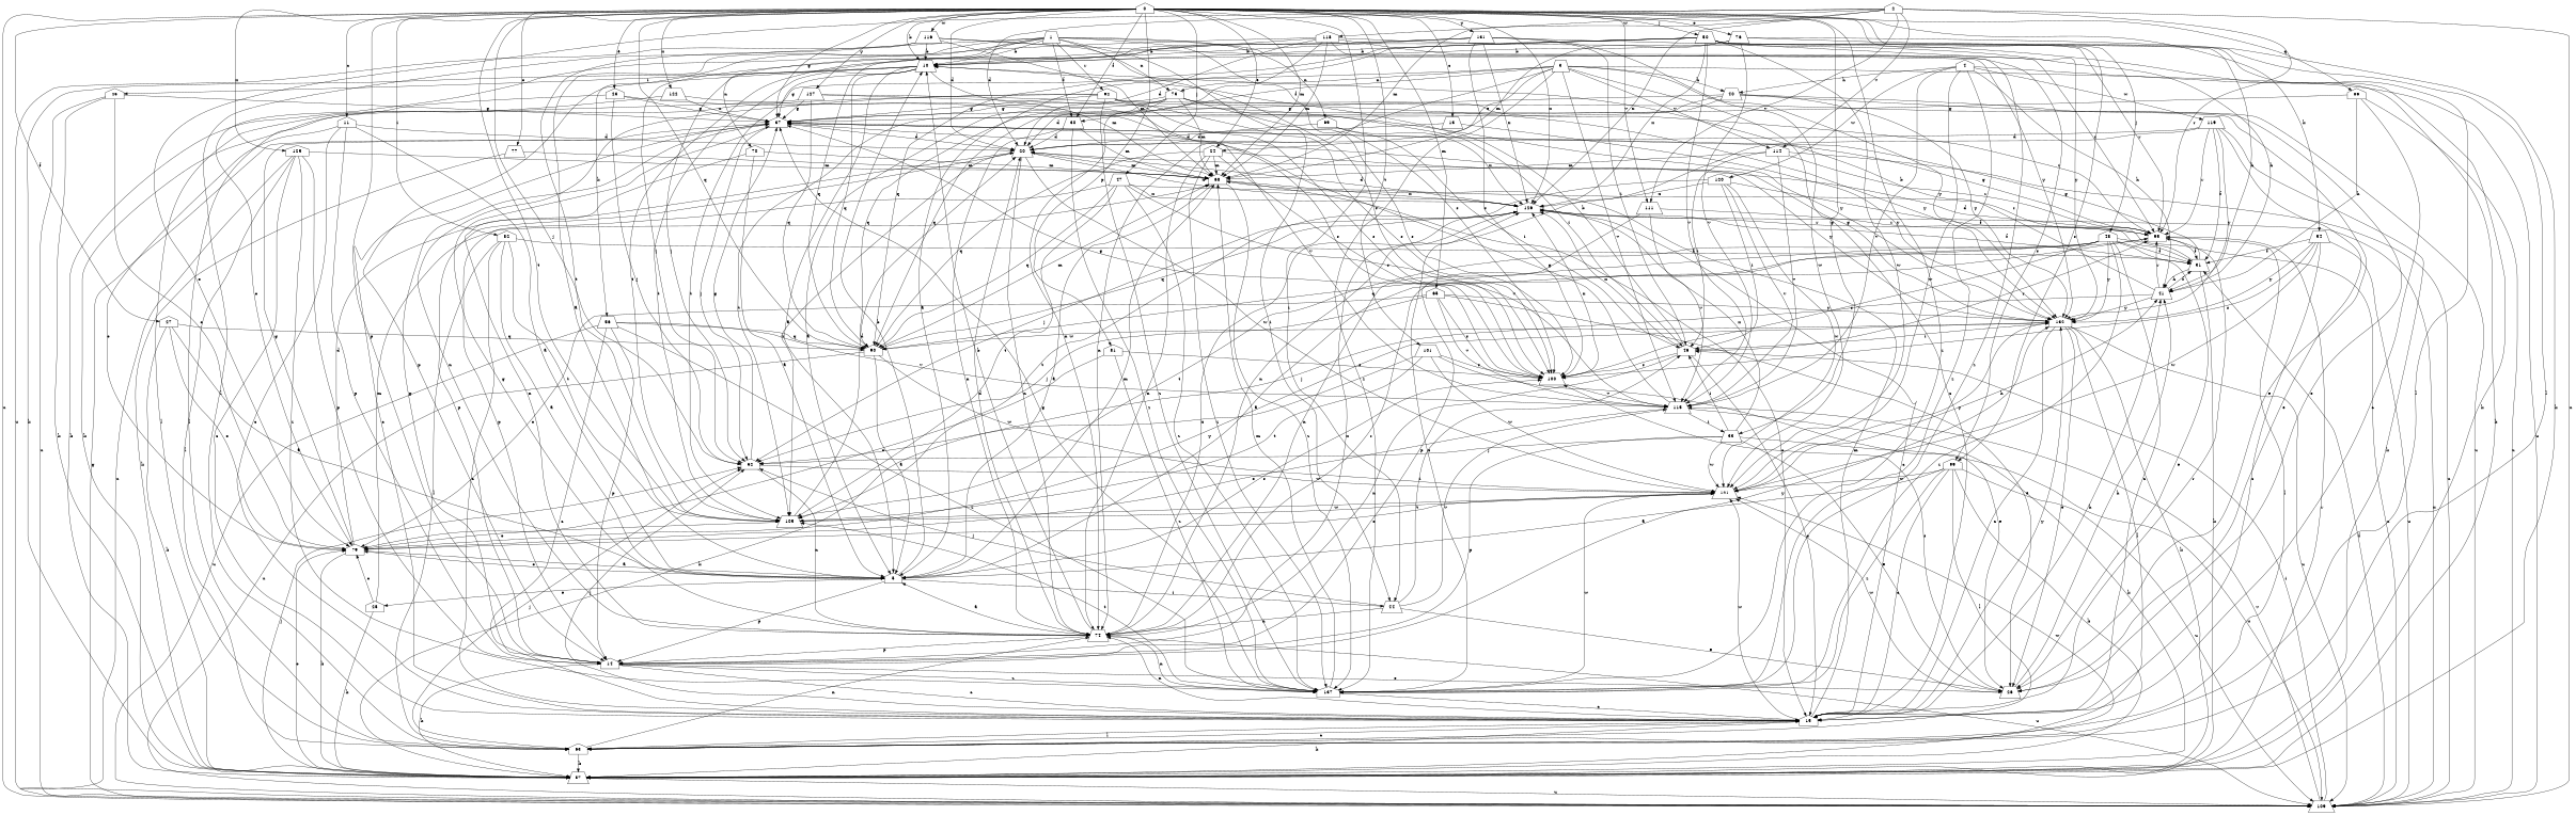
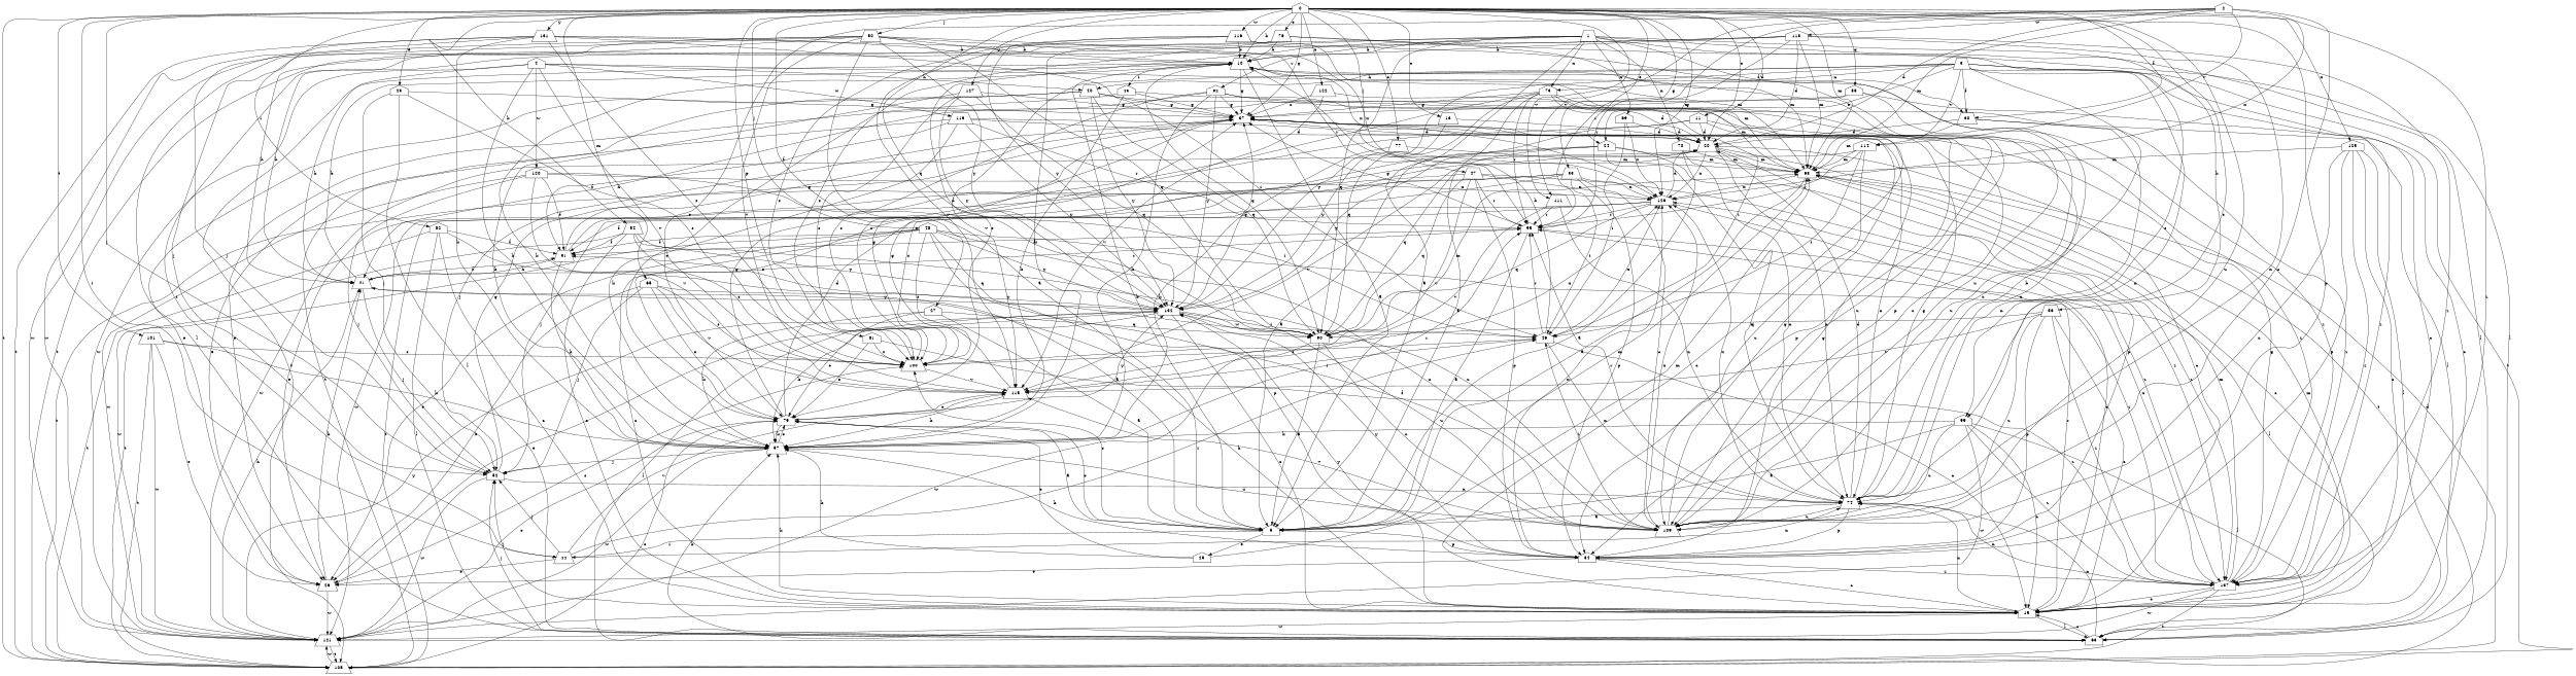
  strict digraph {
    node [shape=house]
    10 [shape=trapezium]
    0
    11
    13 [shape=trapezium]
    20 [shape=trapezium]
    23
    24
    27
    30 [shape=trapezium]
    33 [shape=trapezium]
    37
    n12 [label=82]
    44 [shape=trapezium]
    47 [shape=trapezium]
    48
    50 [shape=trapezium]
    52
    54 [shape=trapezium]
    65
    68
    76 [shape=trapezium]
    77 [shape=trapezium]
    81
-   84 [label=14]
+   84
    86
    90
    99
    101 [shape=trapezium]
    105 [shape=trapezium]
    109 [shape=trapezium]
    111 [shape=trapezium]
    116 [shape=trapezium]
    122 [shape=trapezium]
    125
    126
    127 [shape=trapezium]
    131 [shape=trapezium]
    137
    5
    57 [shape=trapezium]
    45
    79
    15
    132
    74 [shape=trapezium]
    121 [shape=trapezium]
    63
    100 [shape=trapezium]
    26 [shape=trapezium]
    46
    31 [shape=trapezium]
    115 [shape=trapezium]
    95
    41 [shape=trapezium]
    1 [shape=trapezium]
    56 [shape=trapezium]
    69
    70
    73
    92
    25
    2
    114
    118
    3 [shape=trapezium]
    40 [shape=trapezium]
    4
    119 [shape=trapezium]
    120
    10 -> 37 [label=g]
    10 -> 68 [label=m]
    10 -> 84 [label=p]
    10 -> 90 [label=q]
    10 -> 105 [label=t]
    10 -> 5 [label=a]
    10 -> 57 [label=k]
    10 -> 45 [label=i]
    0 -> 10 [label=b]
    0 -> 11 [label=c]
    0 -> 13 [label=c]
    0 -> 20 [label=d]
    0 -> 23 [label=e]
    0 -> 24 [label=e]
    0 -> 27 [label=f]
    0 -> 30 [label=f]
    0 -> 33 [label=g]
    0 -> 37 [label=g]
    0 -> n12 [label=i]
    0 -> 44 [label=i]
    0 -> 47 [label=j]
    0 -> 48 [label=j]
    0 -> 50 [label=j]
    0 -> 52 [label=j]
    0 -> 54 [label=k]
    0 -> 65 [label=m]
    0 -> 68 [label=m]
    0 -> 76 [label=o]
    0 -> 77 [label=o]
    0 -> 81 [label=p]
    0 -> 84 [label=p]
    0 -> 86 [label=q]
    0 -> 90 [label=q]
    0 -> 99 [label=s]
    0 -> 101 [label=t]
    0 -> 105 [label=t]
    0 -> 109 [label=u]
    0 -> 111 [label=v]
    0 -> 116 [label=w]
    0 -> 122 [label=x]
    0 -> 125 [label=x]
    0 -> 126 [label=x]
    0 -> 127 [label=y]
    0 -> 131 [label=y]
    0 -> 137 [label=z]
    11 -> 20 [label=d]
    11 -> 84 [label=p]
    11 -> 5 [label=a]
    11 -> 79 [label=o]
    11 -> 15 [label=c]
    13 -> 20 [label=d]
    13 -> 132 [label=y]
    20 -> 68 [label=m]
    20 -> 84 [label=p]
    20 -> 105 [label=t]
    20 -> 126 [label=x]
    20 -> 74 [label=n]
    20 -> 121 [label=w]
    23 -> 37 [label=g]
    23 -> 52 [label=j]
    23 -> 63 [label=l]
    23 -> 100 [label=s]
    24 -> 68 [label=m]
    24 -> 90 [label=q]
    24 -> 137 [label=z]
    24 -> 132 [label=y]
    24 -> 74 [label=n]
    24 -> 100 [label=s]
    27 -> 90 [label=q]
    27 -> 5 [label=a]
    27 -> 57 [label=k]
    27 -> 79 [label=o]
    30 -> 20 [label=d]
    30 -> 68 [label=m]
    30 -> 137 [label=z]
    30 -> 74 [label=n]
    33 -> 52 [label=j]
    33 -> 84 [label=p]
    33 -> 109 [label=u]
    33 -> 126 [label=x]
    33 -> 121 [label=w]
    33 -> 26 [label=e]
    33 -> 46 [label=i]
    37 -> 20 [label=d]
    37 -> 52 [label=j]
    37 -> 15 [label=c]
    n12 -> 105 [label=t]
    n12 -> 5 [label=a]
    n12 -> 15 [label=c]
    n12 -> 63 [label=l]
    n12 -> 31 [label=f]
    44 -> 52 [label=j]
    44 -> 74 [label=n]
    44 -> 26 [label=e]
    44 -> 46 [label=i]
    44 -> 115 [label=v]
    47 -> 84 [label=p]
    47 -> 90 [label=q]
    47 -> 105 [label=t]
    47 -> 126 [label=x]
    47 -> 137 [label=z]
    47 -> 115 [label=v]
    47 -> 95 [label=r]
    48 -> 84 [label=p]
    48 -> 90 [label=q]
    48 -> 105 [label=t]
    48 -> 109 [label=u]
    48 -> 137 [label=z]
    48 -> 15 [label=c]
    48 -> 132 [label=y]
    48 -> 100 [label=s]
    48 -> 26 [label=e]
    48 -> 31 [label=f]
    50 -> 10 [label=b]
    50 -> 52 [label=j]
    50 -> 90 [label=q]
    50 -> 126 [label=x]
    50 -> 5 [label=a]
    50 -> 132 [label=y]
    50 -> 121 [label=w]
    50 -> 63 [label=l]
    50 -> 115 [label=v]
    50 -> 95 [label=r]
    50 -> 41 [label=h]
    52 -> 37 [label=g]
    52 -> 74 [label=n]
    52 -> 121 [label=w]
    54 -> 109 [label=u]
    54 -> 15 [label=c]
    54 -> 132 [label=y]
    54 -> 121 [label=w]
    54 -> 100 [label=s]
    54 -> 31 [label=f]
    65 -> 52 [label=j]
    65 -> 79 [label=o]
    65 -> 132 [label=y]
    65 -> 100 [label=s]
    65 -> 26 [label=e]
    65 -> 115 [label=v]
    68 -> 126 [label=x]
    68 -> 137 [label=z]
    68 -> 5 [label=a]
    68 -> 15 [label=c]
    76 -> 10 [label=b]
    76 -> 68 [label=m]
    76 -> 57 [label=k]
    76 -> 63 [label=l]
    76 -> 115 [label=v]
    77 -> 68 [label=m]
    77 -> 57 [label=k]
    81 -> 137 [label=z]
    81 -> 79 [label=o]
    81 -> 100 [label=s]
    84 -> 37 [label=g]
    84 -> 126 [label=x]
    84 -> 137 [label=z]
    84 -> 57 [label=k]
    84 -> 15 [label=c]
    84 -> 132 [label=y]
    84 -> 26 [label=e]
    86 -> 37 [label=g]
    86 -> 109 [label=u]
    86 -> 15 [label=c]
    86 -> 41 [label=h]
    90 -> 68 [label=m]
    90 -> 109 [label=u]
    90 -> 5 [label=a]
    90 -> 121 [label=w]
    99 -> 109 [label=u]
    99 -> 137 [label=z]
    99 -> 5 [label=a]
    99 -> 57 [label=k]
    99 -> 15 [label=c]
    99 -> 121 [label=w]
    99 -> 63 [label=l]
    101 -> 105 [label=t]
    101 -> 57 [label=k]
    101 -> 121 [label=w]
    101 -> 100 [label=s]
    101 -> 26 [label=e]
    105 -> 20 [label=d]
    105 -> 79 [label=o]
    105 -> 121 [label=w]
    109 -> 37 [label=g]
    109 -> 126 [label=x]
    109 -> 46 [label=i]
    109 -> 31 [label=f]
    109 -> 115 [label=v]
    111 -> 74 [label=n]
    111 -> 115 [label=v]
    111 -> 95 [label=r]
    116 -> 10 [label=b]
    116 -> 68 [label=m]
    116 -> 105 [label=t]
    116 -> 109 [label=u]
    116 -> 132 [label=y]
    116 -> 100 [label=s]
    122 -> 37 [label=u]
    122 -> 63 [label=l]
    122 -> 115 [label=v]
    125 -> 68 [label=m]
    125 -> 84 [label=p]
    125 -> 109 [label=u]
    125 -> 137 [label=z]
    125 -> 15 [label=c]
    125 -> 63 [label=l]
    126 -> 20 [label=d]
    126 -> 90 [label=q]
    126 -> 105 [label=t]
    126 -> 15 [label=c]
    126 -> 31 [label=f]
    126 -> 95 [label=r]
    127 -> 37 [label=g]
    127 -> 90 [label=q]
    127 -> 57 [label=k]
    127 -> 132 [label=y]
    127 -> 100 [label=s]
    131 -> 10 [label=b]
    131 -> 52 [label=j]
    131 -> 105 [label=t]
    131 -> 126 [label=x]
    131 -> 57 [label=k]
    131 -> 121 [label=w]
    131 -> 100 [label=s]
    131 -> 46 [label=i]
    137 -> 37 [label=g]
    137 -> 68 [label=m]
    137 -> 105 [label=t]
    137 -> 126 [label=x]
    137 -> 15 [label=c]
    137 -> 74 [label=n]
    137 -> 121 [label=w]
    5 -> 10 [label=b]
    5 -> 44 [label=i]
    5 -> 68 [label=m]
    5 -> 84 [label=p]
    5 -> 79 [label=o]
    5 -> 100 [label=s]
    5 -> 25 [label=e]
    57 -> 52 [label=j]
    57 -> 109 [label=u]
    57 -> 79 [label=o]
    57 -> 121 [label=w]
    57 -> 95 [label=r]
    45 -> 37 [label=g]
    45 -> 109 [label=u]
    45 -> 57 [label=k]
    45 -> 79 [label=o]
    79 -> 20 [label=d]
    79 -> 37 [label=g]
    79 -> 5 [label=a]
    79 -> 57 [label=k]
    79 -> 132 [label=y]
    15 -> 52 [label=j]
    15 -> 68 [label=m]
    15 -> 57 [label=k]
    15 -> 132 [label=y]
    15 -> 74 [label=n]
    15 -> 121 [label=w]
    15 -> 63 [label=l]
    15 -> 95 [label=r]
    15 -> 41 [label=h]
    132 -> 37 [label=g]
    132 -> 90 [label=w]
    132 -> 109 [label=u]
    132 -> 57 [label=k]
    132 -> 15 [label=c]
    132 -> 63 [label=l]
    132 -> 26 [label=e]
    132 -> 46 [label=i]
    74 -> 10 [label=b]
    74 -> 20 [label=d]
    74 -> 37 [label=g]
    74 -> 84 [label=p]
    74 -> 109 [label=u]
    74 -> 126 [label=x]
    74 -> 5 [label=a]
    74 -> 95 [label=r]
    121 -> 105 [label=t]
    121 -> 79 [label=o]
    121 -> 132 [label=y]
    121 -> 41 [label=h]
    63 -> 52 [label=j]
    63 -> 57 [label=k]
    63 -> 15 [label=c]
    63 -> 74 [label=n]
    100 -> 37 [label=g]
    100 -> 126 [label=x]
    100 -> 115 [label=v]
    26 -> 121 [label=w]
    26 -> 100 [label=s]
    26 -> 41 [label=h]
    46 -> 10 [label=b]
    46 -> 126 [label=x]
    46 -> 15 [label=c]
    46 -> 74 [label=n]
    46 -> 100 [label=s]
    46 -> 95 [label=r]
    31 -> 20 [label=d]
    31 -> 37 [label=g]
    31 -> 57 [label=k]
    31 -> 41 [label=h]
    115 -> 37 [label=g]
    115 -> 57 [label=k]
    115 -> 79 [label=o]
-   115 -> 33 [label=i]
+   115 -> 46 [label=i]
    95 -> 37 [label=g]
    95 -> 5 [label=a]
    95 -> 63 [label=l]
    95 -> 31 [label=f]
    41 -> 10 [label=b]
    41 -> 52 [label=j]
    41 -> 132 [label=y]
    41 -> 31 [label=f]
    41 -> 95 [label=r]
    1 -> 10 [label=b]
    1 -> 30 [label=f]
    1 -> 44 [label=i]
    1 -> 90 [label=q]
    1 -> 99 [label=s]
    1 -> 5 [label=a]
    1 -> 63 [label=l]
    1 -> 100 [label=s]
    1 -> 56 [label=k]
    1 -> 69 [label=n]
    1 -> 70 [label=n]
    1 -> 73 [label=n]
    1 -> 92 [label=r]
    56 -> 84 [label=p]
    56 -> 90 [label=q]
    56 -> 109 [label=u]
    56 -> 137 [label=z]
    56 -> 15 [label=c]
    56 -> 115 [label=v]
    69 -> 20 [label=d]
    69 -> 126 [label=x]
    69 -> 46 [label=i]
    70 -> 68 [label=m]
    70 -> 5 [label=a]
    70 -> 74 [label=n]
    73 -> 20 [label=d]
    73 -> 37 [label=g]
    73 -> 68 [label=m]
    73 -> 90 [label=q]
    73 -> 5 [label=a]
    73 -> 100 [label=s]
    73 -> 46 [label=i]
    73 -> 95 [label=r]
    92 -> 37 [label=g]
    92 -> 137 [label=z]
    92 -> 57 [label=k]
    92 -> 132 [label=y]
    92 -> 74 [label=n]
    92 -> 100 [label=s]
    92 -> 26 [label=e]
    25 -> 68 [label=m]
    25 -> 57 [label=k]
    25 -> 79 [label=o]
    2 -> 20 [label=d]
    2 -> 68 [label=m]
    2 -> 109 [label=u]
    2 -> 111 [label=v]
    2 -> 126 [label=x]
    2 -> 79 [label=o]
    2 -> 95 [label=r]
    2 -> 114 [label=v]
    2 -> 118 [label=w]
    114 -> 68 [label=m]
    114 -> 109 [label=u]
    114 -> 46 [label=i]
    114 -> 115 [label=v]
    114 -> 95 [label=r]
    118 -> 10 [label=b]
    118 -> 20 [label=d]
    118 -> 68 [label=m]
    118 -> 137 [label=z]
    118 -> 79 [label=o]
    118 -> 74 [label=n]
    118 -> 95 [label=r]
    118 -> 41 [label=h]
    3 -> 24 [label=e]
    3 -> 30 [label=f]
    3 -> 105 [label=t]
    3 -> 109 [label=u]
    3 -> 137 [label=z]
    3 -> 15 [label=c]
    3 -> 132 [label=y]
    3 -> 74 [label=n]
    3 -> 115 [label=v]
    3 -> 73 [label=n]
    3 -> 114 [label=v]
    3 -> 40 [label=h]
    40 -> 37 [label=g]
    40 -> 90 [label=q]
    40 -> 105 [label=t]
    40 -> 109 [label=u]
    40 -> 132 [label=y]
    40 -> 26 [label=e]
    4 -> 137 [label=z]
    4 -> 57 [label=k]
    4 -> 121 [label=w]
    4 -> 115 [label=v]
    4 -> 41 [label=h]
    4 -> 40 [label=h]
    4 -> 119 [label=w]
    4 -> 120 [label=w]
    119 -> 20 [label=d]
    119 -> 57 [label=k]
    119 -> 132 [label=y]
    119 -> 74 [label=n]
    119 -> 26 [label=e]
    119 -> 31 [label=f]
    119 -> 95 [label=r]
    120 -> 52 [label=j]
    120 -> 126 [label=x]
    120 -> 121 [label=w]
    120 -> 46 [label=i]
    120 -> 31 [label=f]
    120 -> 115 [label=v]
  }
